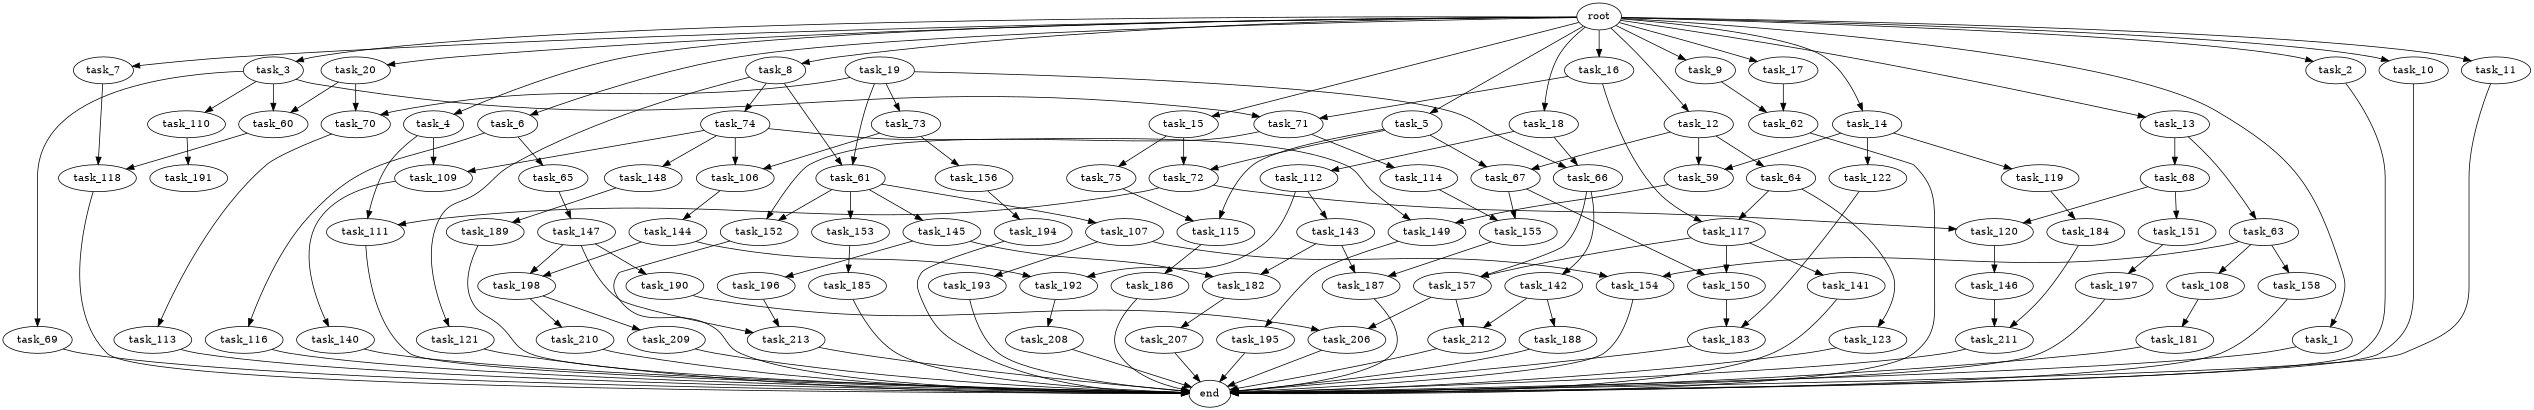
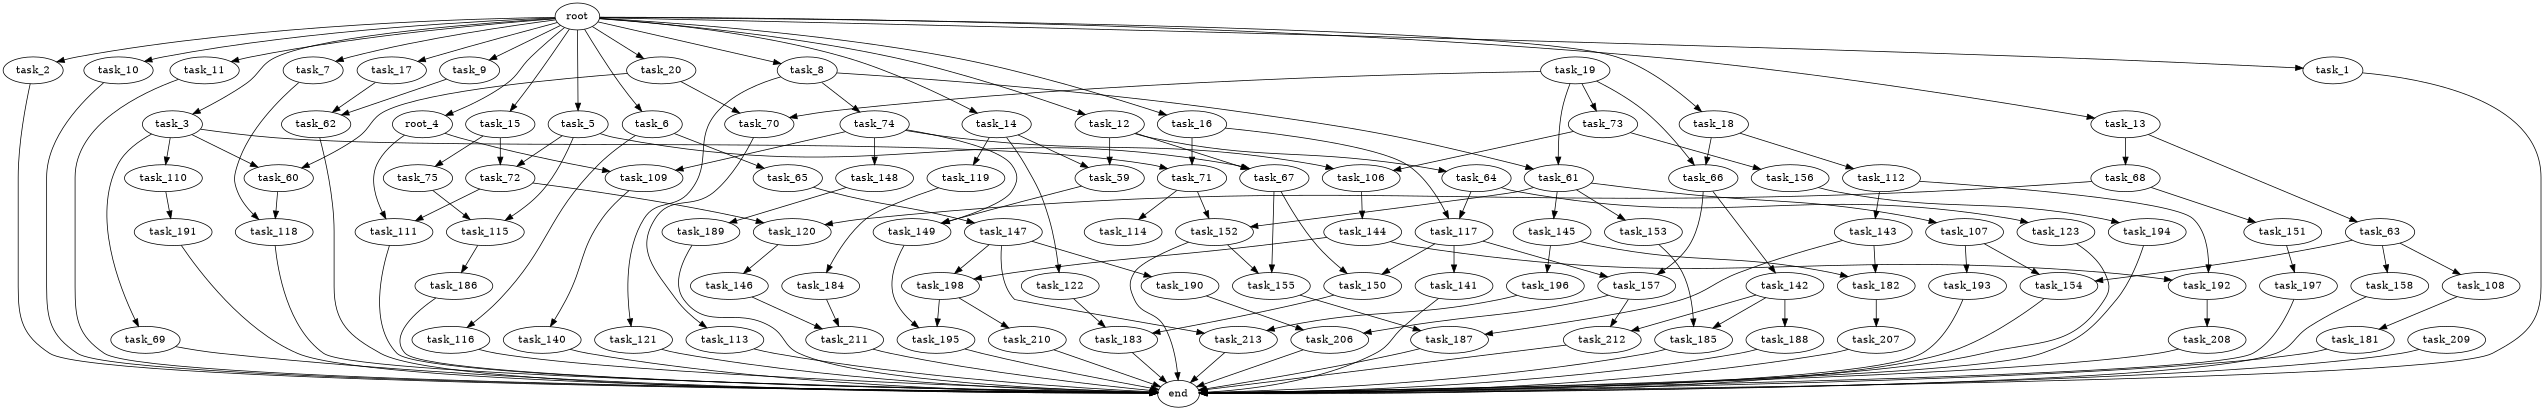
  digraph {
    root
    task_1
    task_2
    task_3
-   task_4
+   task_4 [label=root_4]
    task_5
    task_6
    task_7
    task_8
    task_9
    task_10
    task_11
    task_12
    task_13
    task_14
    task_15
    task_16
    task_17
    task_18
    task_20
    end
    task_60
    task_69
    task_71
    task_110
    task_109
    task_111
    task_67
    task_72
    task_115
    task_65
    task_116
    task_118
    task_61
    task_74
    task_121
    task_62
    task_59
    task_64
    task_63
    task_68
    task_119
    task_122
    task_75
    task_117
    task_66
    task_112
    task_19
    task_70
    task_73
    task_152
    task_114
    task_191
    task_140
    task_150
    task_155
    task_120
    task_186
    task_147
    task_107
    task_145
    task_153
    task_149
    task_106
    task_148
    task_123
    task_108
    task_154
    task_158
    task_151
    task_184
    task_183
    task_157
    task_141
    task_142
    task_143
    task_192
    task_113
    task_156
    task_195
    task_193
    task_182
    task_196
    task_185
    task_181
    task_198
    task_190
    task_213
    task_188
    task_212
    task_206
    task_187
    task_146
    task_197
    task_144
    task_194
    task_189
    task_208
    task_211
    task_207
    task_209
    task_210
    root -> task_1
    root -> task_2
    root -> task_3
    root -> task_4
    root -> task_5
    root -> task_6
    root -> task_7
    root -> task_8
    root -> task_9
    root -> task_10
    root -> task_11
    root -> task_12
    root -> task_13
    root -> task_14
    root -> task_15
    root -> task_16
    root -> task_17
    root -> task_18
    root -> task_20
    task_1 -> end
    task_2 -> end
    task_3 -> task_60
    task_3 -> task_69
    task_3 -> task_71
    task_3 -> task_110
    task_4 -> task_109
    task_4 -> task_111
    task_5 -> task_67
    task_5 -> task_72
    task_5 -> task_115
    task_6 -> task_65
    task_6 -> task_116
    task_7 -> task_118
    task_8 -> task_61
    task_8 -> task_74
    task_8 -> task_121
    task_9 -> task_62
    task_10 -> end
    task_11 -> end
    task_12 -> task_67
    task_12 -> task_59
    task_12 -> task_64
    task_13 -> task_63
    task_13 -> task_68
    task_14 -> task_59
    task_14 -> task_119
    task_14 -> task_122
    task_15 -> task_72
    task_15 -> task_75
    task_16 -> task_71
    task_16 -> task_117
    task_17 -> task_62
    task_18 -> task_66
    task_18 -> task_112
    task_20 -> task_60
    task_20 -> task_70
    task_60 -> task_118
    task_69 -> end
    task_71 -> task_152
    task_71 -> task_114
    task_110 -> task_191
    task_109 -> task_140
    task_111 -> end
    task_67 -> task_150
    task_67 -> task_155
    task_72 -> task_111
    task_72 -> task_120
    task_115 -> task_186
    task_65 -> task_147
    task_116 -> end
    task_118 -> end
    task_61 -> task_152
    task_61 -> task_107
    task_61 -> task_145
    task_61 -> task_153
    task_74 -> task_109
    task_74 -> task_149
    task_74 -> task_106
    task_74 -> task_148
    task_121 -> end
    task_62 -> end
    task_59 -> task_149
    task_64 -> task_117
    task_64 -> task_123
    task_63 -> task_108
    task_63 -> task_154
    task_63 -> task_158
    task_68 -> task_120
    task_68 -> task_151
    task_119 -> task_184
    task_122 -> task_183
    task_75 -> task_115
    task_117 -> task_150
    task_117 -> task_157
    task_117 -> task_141
    task_66 -> task_157
    task_66 -> task_142
    task_112 -> task_143
    task_112 -> task_192
    task_19 -> task_61
    task_19 -> task_66
    task_19 -> task_70
    task_19 -> task_73
    task_70 -> task_113
    task_73 -> task_106
    task_73 -> task_156
    task_152 -> end
-   task_114 -> task_155
+   task_152 -> task_155
+   task_191 -> end
    task_140 -> end
    task_150 -> task_183
    task_155 -> task_187
    task_120 -> task_146
    task_186 -> end
    task_147 -> task_198
    task_147 -> task_190
    task_147 -> task_213
    task_107 -> task_154
    task_107 -> task_193
    task_145 -> task_182
    task_145 -> task_196
    task_153 -> task_185
    task_149 -> task_195
    task_106 -> task_144
    task_148 -> task_189
    task_123 -> end
    task_108 -> task_181
    task_154 -> end
    task_158 -> end
    task_151 -> task_197
    task_184 -> task_211
    task_183 -> end
    task_157 -> task_212
    task_157 -> task_206
    task_141 -> end
+   task_142 -> task_185
    task_142 -> task_188
    task_142 -> task_212
    task_143 -> task_182
    task_143 -> task_187
    task_192 -> task_208
    task_113 -> end
    task_156 -> task_194
    task_195 -> end
    task_193 -> end
    task_182 -> task_207
    task_196 -> task_213
    task_185 -> end
    task_181 -> end
-   task_198 -> task_209
+   task_198 -> task_195
    task_198 -> task_210
    task_190 -> task_206
    task_213 -> end
    task_188 -> end
    task_212 -> end
    task_206 -> end
    task_187 -> end
    task_146 -> task_211
    task_197 -> end
    task_144 -> task_192
    task_144 -> task_198
    task_194 -> end
    task_189 -> end
    task_208 -> end
    task_211 -> end
    task_207 -> end
    task_209 -> end
    task_210 -> end
  }
